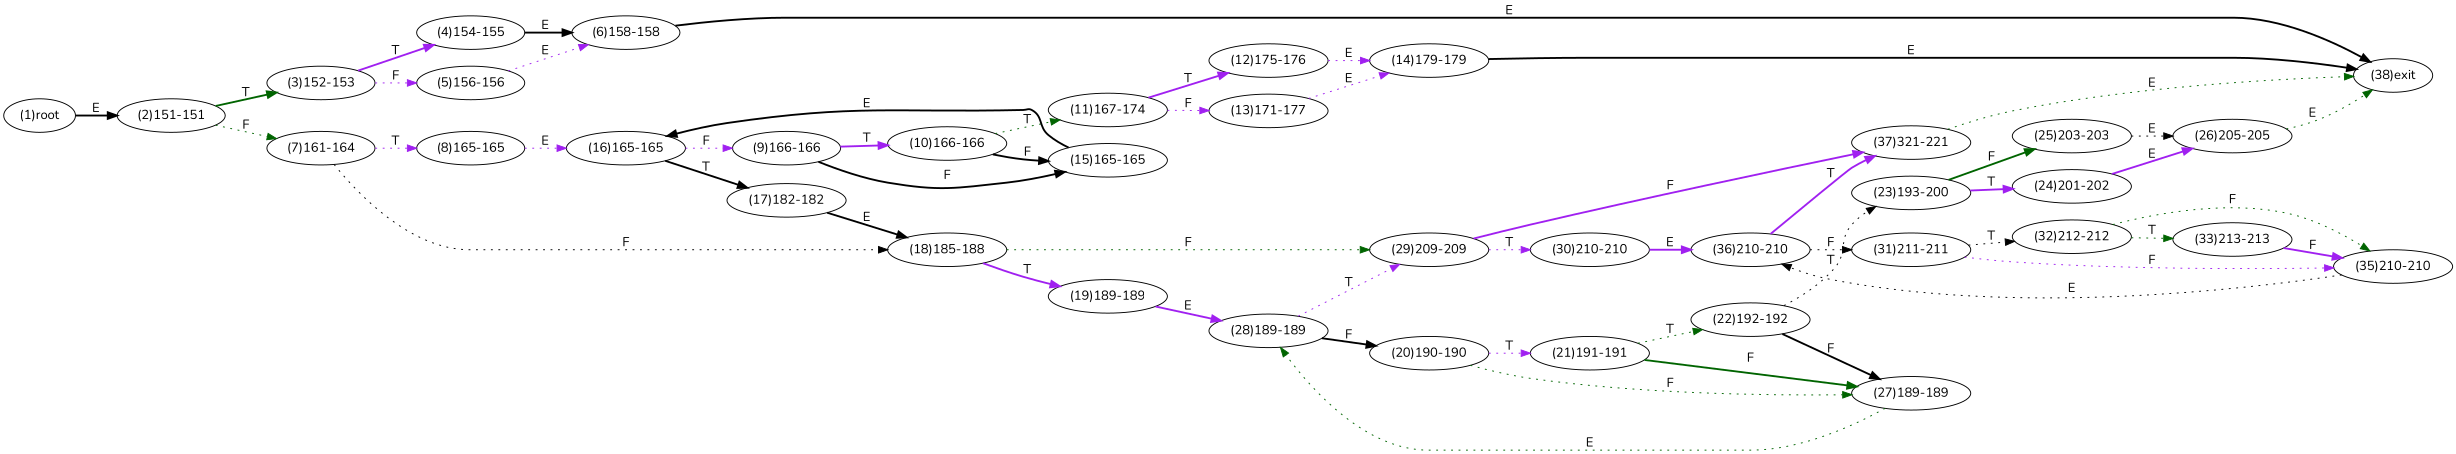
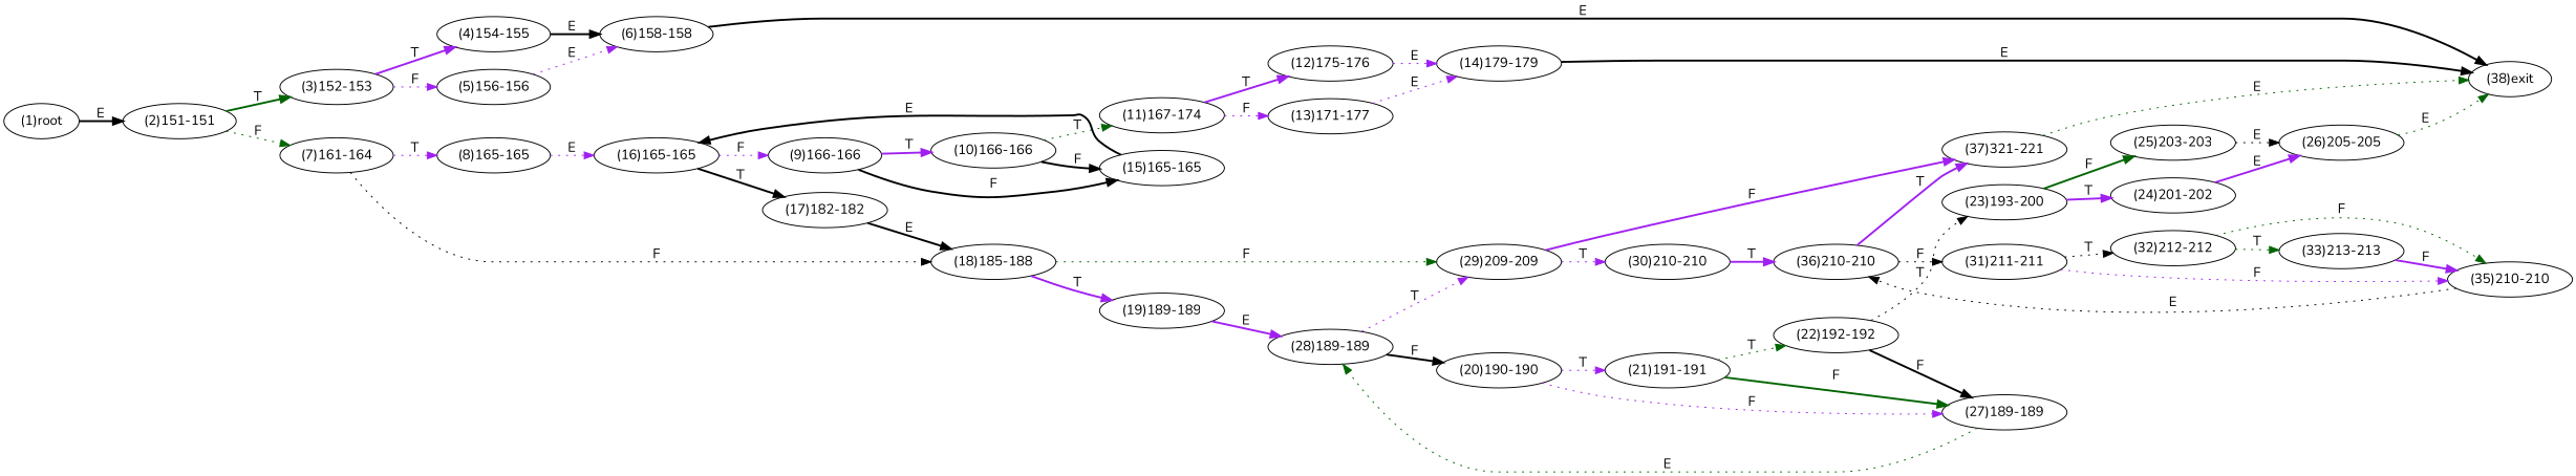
  digraph {
    fontname=Nunito
    rankdir=LR
    node [fontname=Nunito]
    edge [color=purple fontname=Nunito style=dotted]
    n1 [label="(1)root"]
    n2 [label="(2)151-151"]
    n3 [label="(3)152-153"]
    n4 [label="(7)161-164"]
    n5 [label="(4)154-155"]
    n6 [label="(5)156-156"]
    n7 [label="(8)165-165"]
    n8 [label="(18)185-188"]
    n9 [label="(6)158-158"]
    n10 [label="(38)exit"]
    n11 [label="(16)165-165"]
    n12 [label="(19)189-189"]
    n13 [label="(29)209-209"]
    n14 [label="(9)166-166"]
    n15 [label="(17)182-182"]
    n16 [label="(10)166-166"]
    n17 [label="(15)165-165"]
    n18 [label="(11)167-174"]
    n19 [label="(12)175-176"]
    n20 [label="(13)171-177"]
    n21 [label="(14)179-179"]
    n22 [label="(28)189-189"]
    n23 [label="(20)190-190"]
    n24 [label="(30)210-210"]
    n25 [label="(37)321-221"]
    n26 [label="(21)191-191"]
    n27 [label="(22)192-192"]
    n28 [label="(27)189-189"]
    n29 [label="(23)193-200"]
    n30 [label="(25)203-203"]
    n31 [label="(24)201-202"]
    n32 [label="(26)205-205"]
    n33 [label="(36)210-210"]
    n34 [label="(31)211-211"]
    n35 [label="(35)210-210"]
    n36 [label="(32)212-212"]
    n37 [label="(33)213-213"]
    n1 -> n2 [color=black label=E style=bold]
    n2 -> n3 [color=darkgreen label=T style=bold]
    n2 -> n4 [color=darkgreen label=F]
    n3 -> n5 [label=T style=bold]
    n3 -> n6 [label=F]
    n4 -> n7 [label=T]
    n4 -> n8 [color=black label=F]
    n5 -> n9 [color=black label=E style=bold]
    n6 -> n9 [label=E]
    n7 -> n11 [label=E]
    n8 -> n12 [label=T style=bold]
    n8 -> n13 [color=darkgreen label=F]
    n9 -> n10 [color=black label=E style=bold]
    n11 -> n14 [label=F]
    n11 -> n15 [color=black label=T style=bold]
    n12 -> n22 [label=E style=bold]
    n13 -> n24 [label=T]
    n13 -> n25 [label=F style=bold]
    n14 -> n16 [label=T style=bold]
    n14 -> n17 [color=black label=F style=bold]
    n15 -> n8 [color=black label=E style=bold]
    n16 -> n17 [color=black label=F style=bold]
    n16 -> n18 [color=darkgreen label=T]
    n17 -> n11 [color=black label=E style=bold]
    n18 -> n19 [label=T style=bold]
    n18 -> n20 [label=F]
    n19 -> n21 [label=E]
    n20 -> n21 [label=E]
    n21 -> n10 [color=black label=E style=bold]
    n22 -> n13 [label=T]
    n22 -> n23 [color=black label=F style=bold]
    n23 -> n26 [label=T]
-   n23 -> n28 [color=darkgreen label=F]
-   n24 -> n33 [label=E style=bold]
+   n23 -> n28 [label=F]
+   n24 -> n33 [label=T style=bold]
    n25 -> n10 [color=darkgreen label=E]
    n26 -> n27 [color=darkgreen label=T]
    n26 -> n28 [color=darkgreen label=F style=bold]
    n27 -> n28 [color=black label=F style=bold]
    n27 -> n29 [color=black label=T]
    n28 -> n22 [color=darkgreen label=E]
    n29 -> n30 [color=darkgreen label=F style=bold]
    n29 -> n31 [label=T style=bold]
    n30 -> n32 [color=black label=E]
    n31 -> n32 [label=E style=bold]
    n32 -> n10 [color=darkgreen label=E]
    n33 -> n25 [label=T style=bold]
    n33 -> n34 [color=black label=F]
    n34 -> n35 [label=F]
    n34 -> n36 [color=black label=T]
    n35 -> n33 [color=black label=E]
    n36 -> n35 [color=darkgreen label=F]
    n36 -> n37 [color=darkgreen label=T]
    n37 -> n35 [label=F style=bold]
  }
